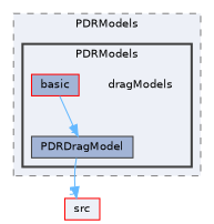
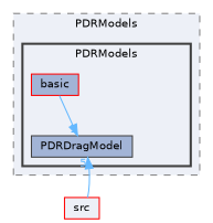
  digraph {
    compound=true
    node [fontname=Helvetica fontsize=10 shape=box color=red fillcolor="#a2b4d6" style=filled]
    edge [color=steelblue1 fontcolor=steelblue1 fontname=Helvetica fontsize=10 labeldistance=1.5 labelfontname=Helvetica labelfontsize=10]
-   n1 [height=0.2 label=dragModels shape=plaintext width=0.4 color="" fillcolor="" style=""]
    n2 [height=0.2 label=basic width=0.4]
    n3 [color=grey25 height=0.2 label=PDRDragModel width=0.4]
    n4 [fillcolor="#edf0f7" height=0.2 label=src width=0.4]
    subgraph cluster_1 {
      bgcolor="#edf0f7"
      fontname=Helvetica
      fontsize=10
      label=PDRModels
      pencolor=grey50
      style="filled,dashed"
      subgraph cluster_2 {
        bgcolor="#edf0f7"
        fontname=Helvetica
        fontsize=10
        label=PDRModels
        pencolor=grey25
        style="filled,bold"
-       n1
        n2
        n3
      }
    }
    n2 -> n3 [headlabel=1]
-   n3 -> n4 [headlabel=5]
+   n4 -> n3 [headlabel=5]
  }
